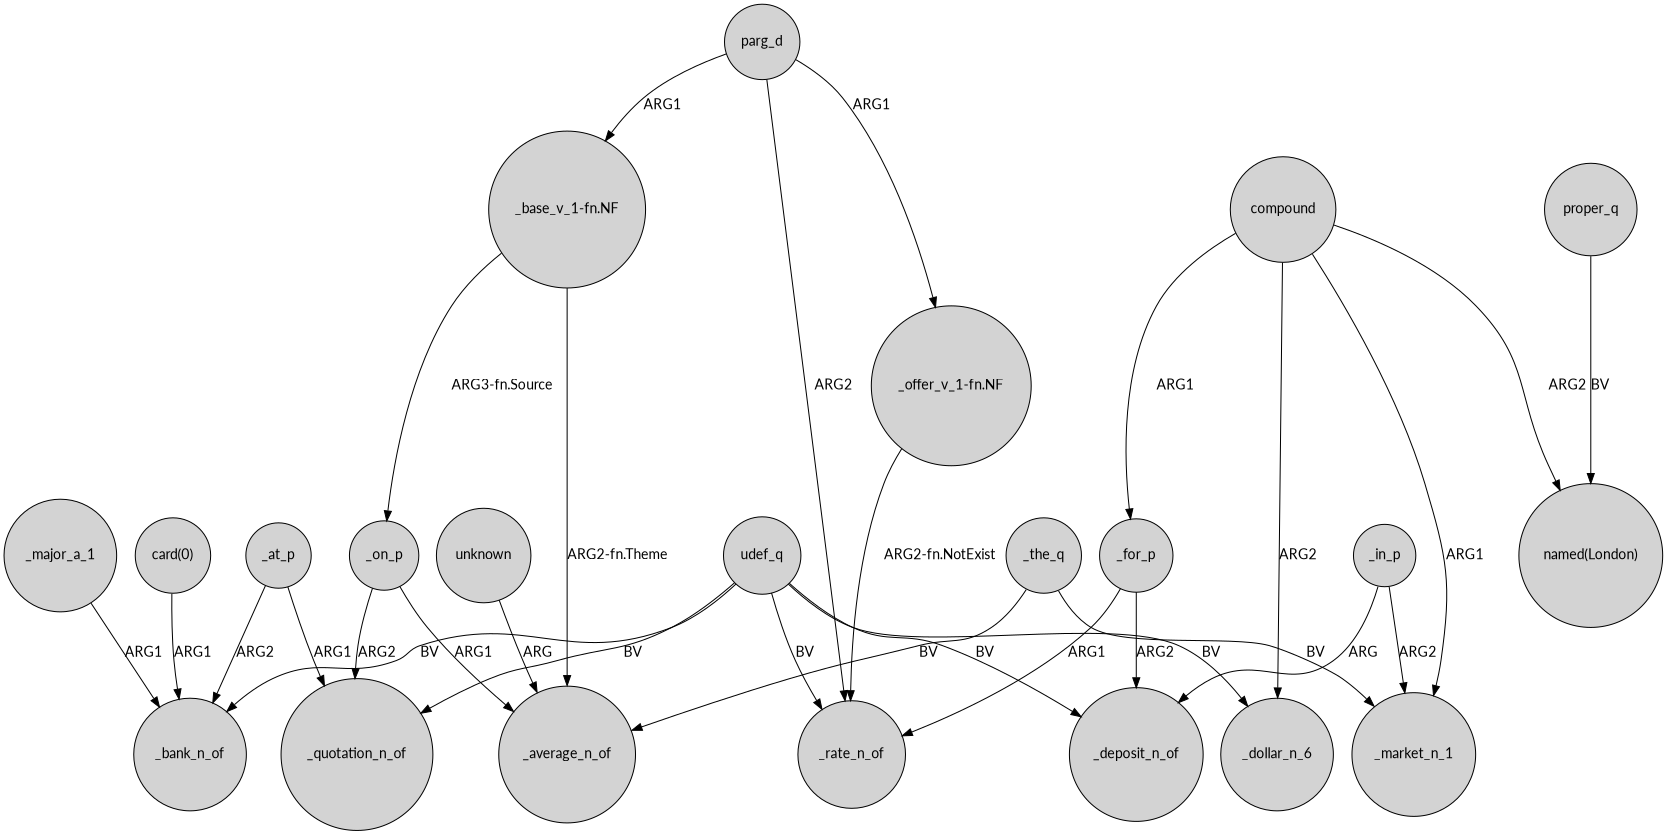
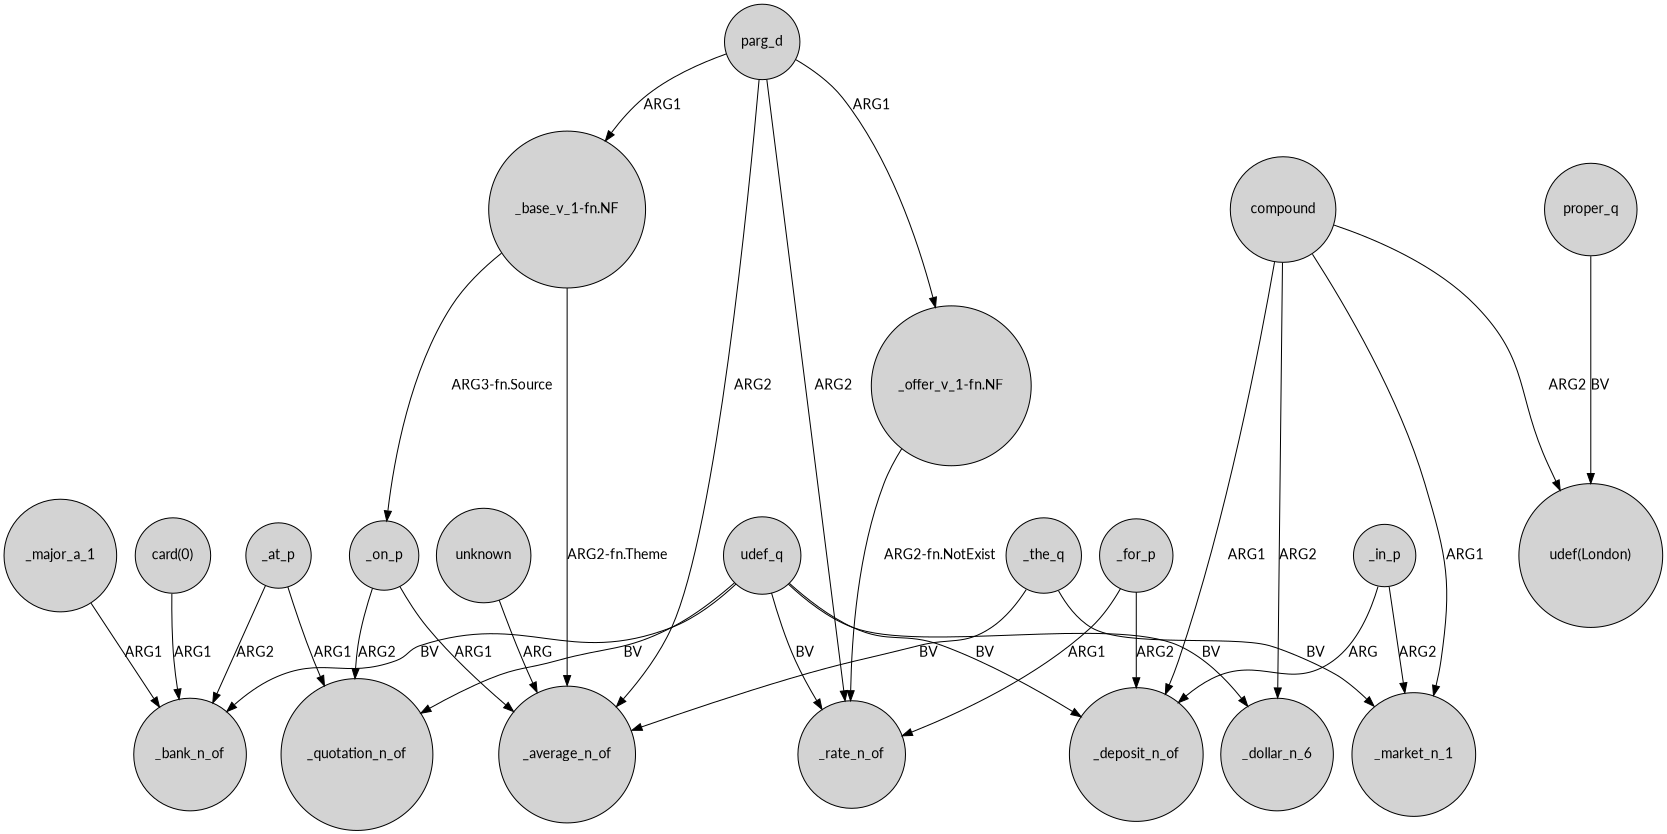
  digraph {
    fontname=Lato
    node [fontname=Lato shape=circle style=filled]
    edge [fontname=Lato]
    _at_p
    _bank_n_of
    _quotation_n_of
    _on_p
    _average_n_of
    _for_p
    _rate_n_of
    _deposit_n_of
    udef_q
    n10 [label=_dollar_n_6]
    "_offer_v_1-fn.NF"
    "_base_v_1-fn.NF"
    parg_d
    _the_q
    _market_n_1
    _major_a_1
    compound
-   "named(London)"
+   "named(London)" [label="udef(London)"]
    proper_q
    _in_p
    unknown
    n22 [label="card(0)"]
    _at_p -> _bank_n_of [label=ARG2]
    _at_p -> _quotation_n_of [label=ARG1]
    _on_p -> _quotation_n_of [label=ARG2]
    _on_p -> _average_n_of [label=ARG1]
    _for_p -> _rate_n_of [label=ARG1]
    _for_p -> _deposit_n_of [label=ARG2]
    udef_q -> _bank_n_of [label=BV]
    udef_q -> _quotation_n_of [label=BV]
    udef_q -> _rate_n_of [label=BV]
    udef_q -> _deposit_n_of [label=BV]
    udef_q -> n10 [label=BV]
    "_offer_v_1-fn.NF" -> _rate_n_of [label="ARG2-fn.NotExist"]
    "_base_v_1-fn.NF" -> _on_p [label="ARG3-fn.Source"]
    "_base_v_1-fn.NF" -> _average_n_of [label="ARG2-fn.Theme"]
+   parg_d -> _average_n_of [label=ARG2]
    parg_d -> _rate_n_of [label=ARG2]
    parg_d -> "_offer_v_1-fn.NF" [label=ARG1]
    parg_d -> "_base_v_1-fn.NF" [label=ARG1]
    _the_q -> _average_n_of [label=BV]
    _the_q -> _market_n_1 [label=BV]
    _major_a_1 -> _bank_n_of [label=ARG1]
-   compound -> _for_p [label=ARG1]
+   compound -> _deposit_n_of [label=ARG1]
    compound -> n10 [label=ARG2]
    compound -> _market_n_1 [label=ARG1]
    compound -> "named(London)" [label=ARG2]
    proper_q -> "named(London)" [label=BV]
    _in_p -> _deposit_n_of [label=ARG]
    _in_p -> _market_n_1 [label=ARG2]
    unknown -> _average_n_of [label=ARG]
    n22 -> _bank_n_of [label=ARG1]
  }
